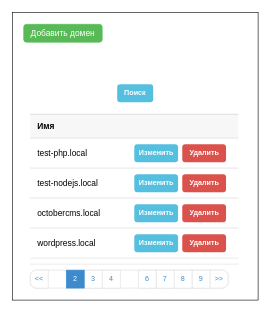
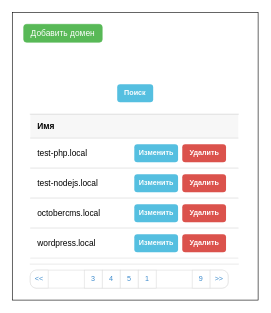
  <mxCell id="0" />
  <mxCell id="1" parent="0" />
  <mxCell id="2" value="" style="rounded=0;whiteSpace=wrap;html=1;fontSize=14;align=left;" vertex="1" parent="1"><mxGeometry x="20" y="20" width="410" height="480" as="geometry" /></mxCell>
  <mxCell id="3" value="" style="shape=partialRectangle;right=0;left=0;strokeColor=#dddddd;fillColor=#ffffff;whiteSpace=wrap;" vertex="1" parent="1"><mxGeometry x="50" y="190" width="347" height="250" as="geometry" /></mxCell>
  <mxCell id="4" value="" style="html=1;shadow=0;dashed=0;shape=mxgraph.bootstrap.horLines;strokeColor=inherit;fillColor=#000000;fillOpacity=3;resizeWidth=1;" vertex="1" parent="3"><mxGeometry width="347" height="40" relative="1" as="geometry" /></mxCell>
  <mxCell id="5" value="Имя" style="html=1;shadow=0;dashed=0;shape=mxgraph.bootstrap.rect;strokeColor=none;fillColor=none;fontSize=14;fontStyle=1;align=left;whiteSpace=wrap;resizeHeight=1;" vertex="1" parent="4"><mxGeometry width="150" height="40" relative="1" as="geometry"><mxPoint x="10" as="offset" /></mxGeometry></mxCell>
  <mxCell id="6" value="" style="strokeColor=inherit;fillColor=inherit;gradientColor=inherit;html=1;shadow=0;dashed=0;shape=mxgraph.bootstrap.horLines;resizeWidth=1;" vertex="1" parent="3"><mxGeometry width="347" height="50" relative="1" as="geometry"><mxPoint y="40" as="offset" /></mxGeometry></mxCell>
  <mxCell id="7" value="test-php.local" style="html=1;shadow=0;dashed=0;shape=mxgraph.bootstrap.rect;strokeColor=none;fillColor=none;fontSize=14;align=left;whiteSpace=wrap;resizeHeight=1;" vertex="1" parent="6"><mxGeometry width="150" height="50" relative="1" as="geometry"><mxPoint x="10" as="offset" /></mxGeometry></mxCell>
  <mxCell id="8" value="Удалить" style="html=1;shadow=0;dashed=0;shape=mxgraph.bootstrap.rrect;align=center;rSize=5;strokeColor=none;fillColor=#DB524C;fontColor=#ffffff;fontStyle=1;whiteSpace=wrap;" vertex="1" parent="6"><mxGeometry x="253.5" y="10" width="73" height="30" as="geometry" /></mxCell>
  <mxCell id="9" value="Изменить" style="html=1;shadow=0;dashed=0;shape=mxgraph.bootstrap.rrect;align=center;rSize=5;strokeColor=none;fillColor=#55BFE0;fontColor=#ffffff;fontStyle=1;whiteSpace=wrap;" vertex="1" parent="6"><mxGeometry x="173.5" y="10" width="73" height="30" as="geometry" /></mxCell>
  <mxCell id="10" value="" style="strokeColor=inherit;fillColor=inherit;gradientColor=inherit;html=1;shadow=0;dashed=0;shape=mxgraph.bootstrap.horLines;resizeWidth=1;" vertex="1" parent="3"><mxGeometry width="347" height="50" relative="1" as="geometry"><mxPoint y="90" as="offset" /></mxGeometry></mxCell>
  <mxCell id="11" value="test-nodejs.local" style="html=1;shadow=0;dashed=0;shape=mxgraph.bootstrap.rect;strokeColor=none;fillColor=none;fontSize=14;align=left;whiteSpace=wrap;resizeHeight=1;" vertex="1" parent="10"><mxGeometry width="150" height="50" relative="1" as="geometry"><mxPoint x="10" as="offset" /></mxGeometry></mxCell>
  <mxCell id="12" value="Удалить" style="html=1;shadow=0;dashed=0;shape=mxgraph.bootstrap.rrect;align=center;rSize=5;strokeColor=none;fillColor=#DB524C;fontColor=#ffffff;fontStyle=1;whiteSpace=wrap;" vertex="1" parent="10"><mxGeometry x="253.5" y="10" width="73" height="30" as="geometry" /></mxCell>
  <mxCell id="13" value="Изменить" style="html=1;shadow=0;dashed=0;shape=mxgraph.bootstrap.rrect;align=center;rSize=5;strokeColor=none;fillColor=#55BFE0;fontColor=#ffffff;fontStyle=1;whiteSpace=wrap;" vertex="1" parent="10"><mxGeometry x="173.5" y="10" width="73" height="30" as="geometry" /></mxCell>
  <mxCell id="14" value="" style="strokeColor=inherit;fillColor=inherit;gradientColor=inherit;html=1;shadow=0;dashed=0;shape=mxgraph.bootstrap.horLines;resizeWidth=1;" vertex="1" parent="3"><mxGeometry width="347" height="50" relative="1" as="geometry"><mxPoint y="140" as="offset" /></mxGeometry></mxCell>
  <mxCell id="15" value="octobercms.local" style="html=1;shadow=0;dashed=0;shape=mxgraph.bootstrap.rect;strokeColor=none;fillColor=none;fontSize=14;align=left;whiteSpace=wrap;resizeHeight=1;" vertex="1" parent="14"><mxGeometry width="150" height="50" relative="1" as="geometry"><mxPoint x="10" as="offset" /></mxGeometry></mxCell>
  <mxCell id="16" value="Удалить" style="html=1;shadow=0;dashed=0;shape=mxgraph.bootstrap.rrect;align=center;rSize=5;strokeColor=none;fillColor=#DB524C;fontColor=#ffffff;fontStyle=1;whiteSpace=wrap;" vertex="1" parent="14"><mxGeometry x="253.5" y="10" width="73" height="30" as="geometry" /></mxCell>
  <mxCell id="17" value="Изменить" style="html=1;shadow=0;dashed=0;shape=mxgraph.bootstrap.rrect;align=center;rSize=5;strokeColor=none;fillColor=#55BFE0;fontColor=#ffffff;fontStyle=1;whiteSpace=wrap;" vertex="1" parent="14"><mxGeometry x="173.5" y="10" width="73" height="30" as="geometry" /></mxCell>
  <mxCell id="18" value="" style="strokeColor=inherit;fillColor=inherit;gradientColor=inherit;html=1;shadow=0;dashed=0;shape=mxgraph.bootstrap.horLines;resizeWidth=1;" vertex="1" parent="3"><mxGeometry width="347" height="50" relative="1" as="geometry"><mxPoint y="190" as="offset" /></mxGeometry></mxCell>
  <mxCell id="19" value="wordpress.local" style="html=1;shadow=0;dashed=0;shape=mxgraph.bootstrap.rect;strokeColor=none;fillColor=none;fontSize=14;align=left;whiteSpace=wrap;resizeHeight=1;" vertex="1" parent="18"><mxGeometry width="150" height="50" relative="1" as="geometry"><mxPoint x="10" as="offset" /></mxGeometry></mxCell>
  <mxCell id="20" value="Удалить" style="html=1;shadow=0;dashed=0;shape=mxgraph.bootstrap.rrect;align=center;rSize=5;strokeColor=none;fillColor=#DB524C;fontColor=#ffffff;fontStyle=1;whiteSpace=wrap;" vertex="1" parent="18"><mxGeometry x="253.5" y="10" width="73" height="30" as="geometry" /></mxCell>
  <mxCell id="21" value="Изменить" style="html=1;shadow=0;dashed=0;shape=mxgraph.bootstrap.rrect;align=center;rSize=5;strokeColor=none;fillColor=#55BFE0;fontColor=#ffffff;fontStyle=1;whiteSpace=wrap;" vertex="1" parent="18"><mxGeometry x="173.5" y="10" width="73" height="30" as="geometry" /></mxCell>
  <mxCell id="22" value="Поиск" style="html=1;shadow=0;dashed=0;shape=mxgraph.bootstrap.rrect;align=center;rSize=5;strokeColor=none;fillColor=#55BFE0;fontColor=#ffffff;fontStyle=1;whiteSpace=wrap;" vertex="1" parent="1"><mxGeometry x="195" y="140" width="60" height="30" as="geometry" /></mxCell>
  <mxCell id="23" value="Добавить домен" style="html=1;shadow=0;dashed=0;shape=mxgraph.bootstrap.rrect;rSize=5;fillColor=#58B957;align=center;strokeColor=#58B957;fontColor=#ffffff;fontSize=14;whiteSpace=wrap;" vertex="1" parent="1"><mxGeometry x="39" y="40" width="131" height="30" as="geometry" /></mxCell>
  <mxCell id="24" value="" style="html=1;shadow=0;dashed=0;shape=mxgraph.bootstrap.rrect;strokeColor=#dddddd;whiteSpace=wrap;" vertex="1" parent="1"><mxGeometry x="50" y="450" width="330" height="30" as="geometry" /></mxCell>
  <mxCell id="25" value="&lt;&lt;" style="strokeColor=inherit;fillColor=inherit;gradientColor=inherit;html=1;shadow=0;dashed=0;shape=mxgraph.bootstrap.leftButton;fontColor=#3D8BCD;whiteSpace=wrap;" vertex="1" parent="24"><mxGeometry width="30" height="30" as="geometry" /></mxCell>
  <mxCell id="26" value="3" style="strokeColor=inherit;fillColor=inherit;gradientColor=inherit;html=1;shadow=0;dashed=0;shape=mxgraph.bootstrap.rect;perimeter=none;fontColor=#3D8BCD;whiteSpace=wrap;" vertex="1" parent="24"><mxGeometry x="90" width="30" height="30" as="geometry" /></mxCell>
  <mxCell id="27" value="4" style="strokeColor=inherit;fillColor=inherit;gradientColor=inherit;html=1;shadow=0;dashed=0;shape=mxgraph.bootstrap.rect;perimeter=none;fontColor=#3D8BCD;whiteSpace=wrap;" vertex="1" parent="24"><mxGeometry x="120" width="30" height="30" as="geometry" /></mxCell>
- <mxCell id="29" value="6" style="strokeColor=inherit;fillColor=inherit;gradientColor=inherit;html=1;shadow=0;dashed=0;shape=mxgraph.bootstrap.rect;perimeter=none;fontColor=#3D8BCD;whiteSpace=wrap;" vertex="1" parent="24"><mxGeometry x="180" width="30" height="30" as="geometry" /></mxCell>
- <mxCell id="30" value="7" style="strokeColor=inherit;fillColor=inherit;gradientColor=inherit;html=1;shadow=0;dashed=0;shape=mxgraph.bootstrap.rect;perimeter=none;fontColor=#3D8BCD;whiteSpace=wrap;" vertex="1" parent="24"><mxGeometry x="210" width="30" height="30" as="geometry" /></mxCell>
- <mxCell id="31" value="8" style="strokeColor=inherit;fillColor=inherit;gradientColor=inherit;html=1;shadow=0;dashed=0;shape=mxgraph.bootstrap.rect;perimeter=none;fontColor=#3D8BCD;whiteSpace=wrap;" vertex="1" parent="24"><mxGeometry x="240" width="30" height="30" as="geometry" /></mxCell>
+ <mxCell id="28" value="5" style="strokeColor=inherit;fillColor=inherit;gradientColor=inherit;html=1;shadow=0;dashed=0;shape=mxgraph.bootstrap.rect;perimeter=none;fontColor=#3D8BCD;whiteSpace=wrap;" vertex="1" parent="24"><mxGeometry x="150" width="30" height="30" as="geometry" /></mxCell>
+ <mxCell id="29" value="1" style="strokeColor=inherit;fillColor=inherit;gradientColor=inherit;html=1;shadow=0;dashed=0;shape=mxgraph.bootstrap.rect;perimeter=none;fontColor=#3D8BCD;whiteSpace=wrap;" vertex="1" parent="24"><mxGeometry x="180" width="30" height="30" as="geometry" /></mxCell>
  <mxCell id="32" value="9" style="strokeColor=inherit;fillColor=inherit;gradientColor=inherit;html=1;shadow=0;dashed=0;shape=mxgraph.bootstrap.rect;perimeter=none;fontColor=#3D8BCD;whiteSpace=wrap;" vertex="1" parent="24"><mxGeometry x="270" width="30" height="30" as="geometry" /></mxCell>
  <mxCell id="33" value="&gt;&gt;" style="strokeColor=inherit;fillColor=inherit;gradientColor=inherit;html=1;shadow=0;dashed=0;shape=mxgraph.bootstrap.rightButton;fontColor=#3D8BCD;whiteSpace=wrap;" vertex="1" parent="24"><mxGeometry x="300" width="30" height="30" as="geometry" /></mxCell>
- <mxCell id="34" value="2" style="html=1;shadow=0;dashed=0;shape=mxgraph.bootstrap.rect;strokeColor=#3D8BCD;fillColor=#3D8BCD;perimeter=none;fontColor=#ffffff;whiteSpace=wrap;" vertex="1" parent="24"><mxGeometry x="60" width="30" height="30" as="geometry" /></mxCell>
